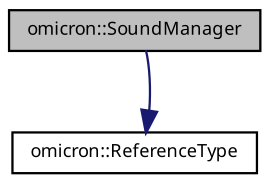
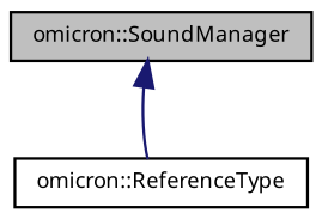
  digraph {
    node [color=black fontname="FreeSans.ttf" fontsize=8 shape=record]
    n1 [fillcolor=grey75 fontcolor=black height=0.2 label="omicron::SoundManager" style=filled width=0.4]
    n2 [height=0.2 label="omicron::ReferenceType" width=0.4]
-   n2 -> n1 [color=midnightblue dir=back fontname="FreeSans.ttf" fontsize=8 labelfontname="FreeSans.ttf" labelfontsize=8 style=solid]
+   n1 -> n2 [color=midnightblue dir=back fontname="FreeSans.ttf" fontsize=8 labelfontname="FreeSans.ttf" labelfontsize=8 style=solid]
  }
